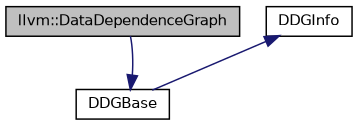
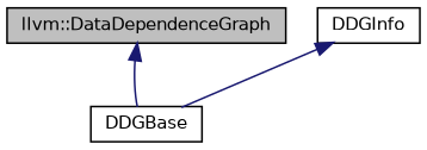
  digraph {
    node [color=black fontname=Helvetica fontsize=10 shape=record]
    edge [color=midnightblue dir=back fontname=Helvetica fontsize=10 labelfontname=Helvetica labelfontsize=10 style=solid]
    n1 [fillcolor=grey75 fontcolor=black height=0.2 label="llvm::DataDependenceGraph" style=filled width=0.4]
    n2 [height=0.2 label=DDGBase width=0.4]
    n3 [height=0.2 label=DDGInfo width=0.4]
-   n2 -> n1
+   n1 -> n2
    n3 -> n2
  }
